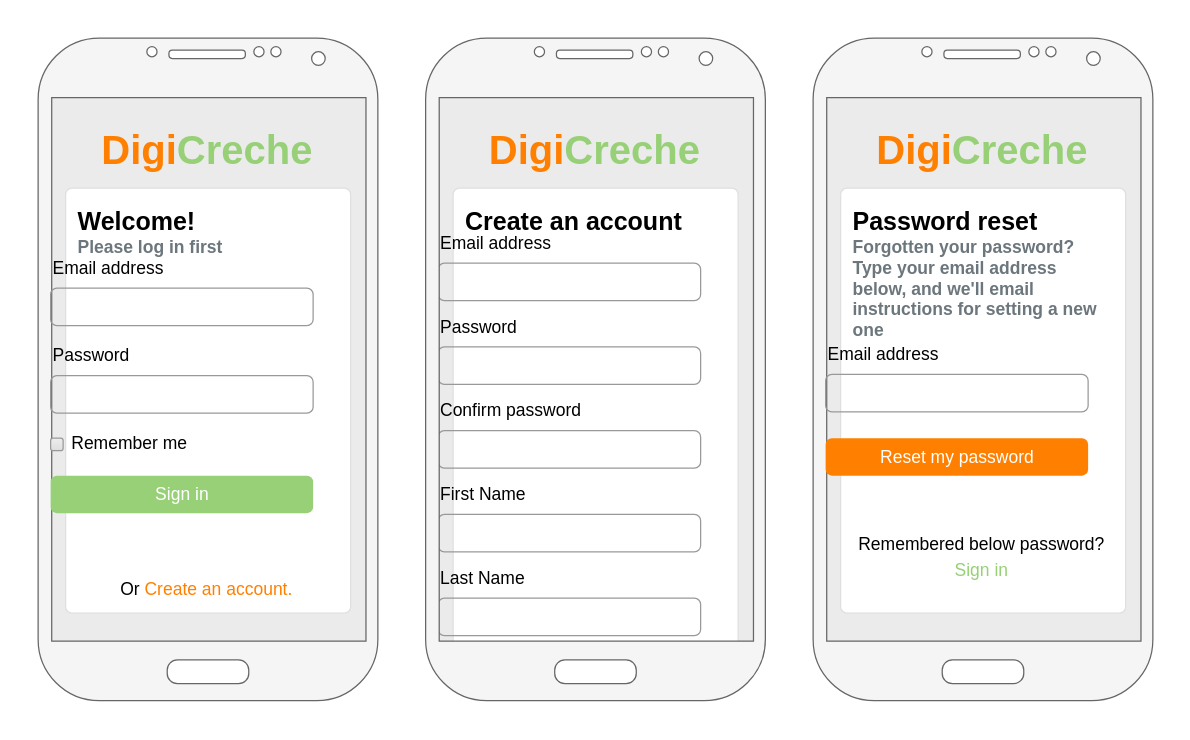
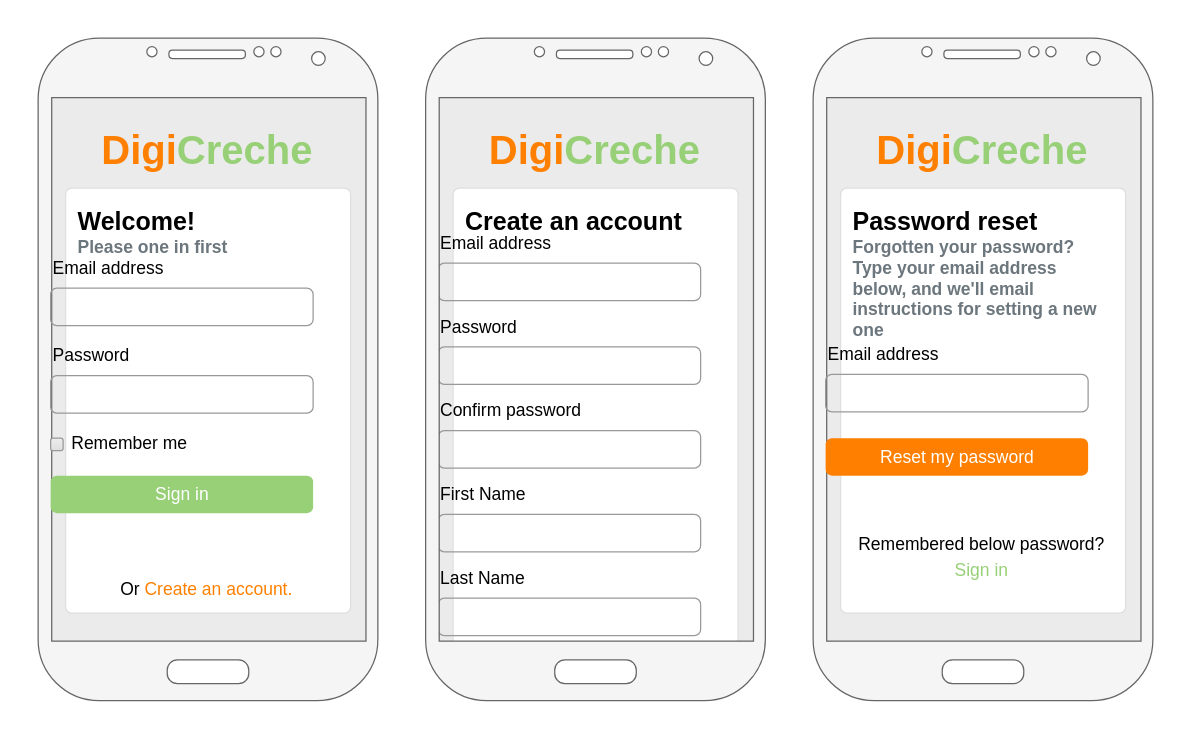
  <mxCell id="0" style=";html=1;" />
  <mxCell id="1" style=";html=1;" parent="0" />
  <mxCell id="2" value="" style="rounded=0;whiteSpace=wrap;html=1;fillColor=#FFFFFF;strokeColor=none;" parent="1" vertex="1"><mxGeometry width="910" height="550" as="geometry" x="20" y="20" /></mxCell>
  <mxCell id="3" value="" style="rounded=0;whiteSpace=wrap;html=1;shadow=0;sketch=0;strokeColor=#7D7D7D;fillColor=#EBEBEB;" parent="1" vertex="1"><mxGeometry x="36" y="70" width="260" height="450" as="geometry" /></mxCell>
  <mxCell id="4" value="" style="verticalLabelPosition=bottom;verticalAlign=top;html=1;shadow=0;strokeWidth=1;shape=mxgraph.android.phone2;fillColor=#f5f5f5;strokeColor=#666666;fontColor=#333333;sketch=0;" parent="1" vertex="1"><mxGeometry x="30" y="30" width="271.79" height="530" as="geometry" /></mxCell>
- <mxCell id="5" value="&lt;b&gt;&lt;font style=&quot;font-size: 20px&quot;&gt;Welcome!&lt;/font&gt;&lt;/b&gt;&lt;font color=&quot;#6c767d&quot;&gt;&lt;b&gt;&lt;font style=&quot;font-size: 14px&quot;&gt;&lt;br style=&quot;font-size: 10px&quot;&gt;Please log in first&lt;/font&gt;&lt;/b&gt;&lt;/font&gt;" style="html=1;shadow=0;dashed=0;shape=mxgraph.bootstrap.rrect;rSize=5;strokeColor=#DFDFDF;html=1;whiteSpace=wrap;fillColor=#ffffff;fontColor=#000000;verticalAlign=top;align=left;spacing=10;fontSize=14;" parent="1" vertex="1"><mxGeometry x="52" y="150" width="228" height="340" as="geometry" /></mxCell>
+ <mxCell id="5" value="&lt;b&gt;&lt;font style=&quot;font-size: 20px&quot;&gt;Welcome!&lt;/font&gt;&lt;/b&gt;&lt;font color=&quot;#6c767d&quot;&gt;&lt;b&gt;&lt;font style=&quot;font-size: 14px&quot;&gt;&lt;br style=&quot;font-size: 10px&quot;&gt;Please one in first&lt;/font&gt;&lt;/b&gt;&lt;/font&gt;" style="html=1;shadow=0;dashed=0;shape=mxgraph.bootstrap.rrect;rSize=5;strokeColor=#DFDFDF;html=1;whiteSpace=wrap;fillColor=#ffffff;fontColor=#000000;verticalAlign=top;align=left;spacing=10;fontSize=14;" parent="1" vertex="1"><mxGeometry x="52" y="150" width="228" height="340" as="geometry" /></mxCell>
  <mxCell id="6" value="&lt;font style=&quot;font-size: 14px&quot;&gt;&lt;font color=&quot;#000000&quot; style=&quot;font-size: 14px&quot;&gt;Or&lt;/font&gt; &lt;font color=&quot;#ff8000&quot; style=&quot;font-size: 14px&quot;&gt;Create an account.&lt;/font&gt;&lt;/font&gt;" style="html=1;shadow=0;dashed=0;shape=mxgraph.bootstrap.rrect;rSize=5;strokeColor=none;strokeWidth=1;fillColor=none;fontColor=#0085FC;whiteSpace=wrap;align=center;verticalAlign=middle;spacingLeft=0;fontStyle=0;fontSize=16;spacing=5;rounded=1;sketch=0;" parent="1" vertex="1"><mxGeometry x="60" y="460" width="210" height="20" as="geometry" /></mxCell>
  <mxCell id="7" value="Email address" style="fillColor=none;strokeColor=none;align=left;fontSize=14;" parent="1" vertex="1"><mxGeometry width="210" height="40" relative="1" as="geometry"><mxPoint x="40" y="193" as="offset" /></mxGeometry></mxCell>
  <mxCell id="8" value="" style="html=1;shadow=0;dashed=0;shape=mxgraph.bootstrap.rrect;rSize=5;fillColor=none;strokeColor=#999999;align=left;spacing=15;fontSize=14;fontColor=#6C767D;" parent="1" vertex="1"><mxGeometry width="210" height="30" relative="1" as="geometry"><mxPoint x="40" y="230" as="offset" /></mxGeometry></mxCell>
  <mxCell id="9" value="Password" style="fillColor=none;strokeColor=none;align=left;fontSize=14;" parent="1" vertex="1"><mxGeometry width="210" height="40" relative="1" as="geometry"><mxPoint x="40" y="263" as="offset" /></mxGeometry></mxCell>
  <mxCell id="10" value="" style="html=1;shadow=0;dashed=0;shape=mxgraph.bootstrap.rrect;rSize=5;fillColor=none;strokeColor=#999999;align=left;spacing=15;fontSize=14;fontColor=#6C767D;" parent="1" vertex="1"><mxGeometry width="210" height="30" relative="1" as="geometry"><mxPoint x="40" y="300" as="offset" /></mxGeometry></mxCell>
  <mxCell id="11" value="Remember me" style="html=1;shadow=0;dashed=0;shape=mxgraph.bootstrap.rrect;rSize=2;fillColor=#EDEDED;strokeColor=#999999;align=left;fontSize=14;fontColor=#000000;labelPosition=right;verticalLabelPosition=middle;verticalAlign=middle;spacingLeft=5;spacingTop=-2;gradientColor=#DEDEDE;" parent="1" vertex="1"><mxGeometry width="10" height="10" relative="1" as="geometry"><mxPoint x="40" y="350" as="offset" /></mxGeometry></mxCell>
  <mxCell id="12" value="Sign in" style="html=1;shadow=0;dashed=0;shape=mxgraph.bootstrap.rrect;rSize=5;strokeColor=none;align=center;fontSize=14;fontColor=#FFFFFF;fillColor=#97D077;" parent="1" vertex="1"><mxGeometry width="210" height="30" relative="1" as="geometry"><mxPoint x="40" y="380" as="offset" /></mxGeometry></mxCell>
  <mxCell id="13" value="&lt;font style=&quot;font-size: 32px&quot;&gt;&lt;font color=&quot;#ff8000&quot; style=&quot;font-size: 32px&quot;&gt;Digi&lt;/font&gt;&lt;font color=&quot;#97d077&quot; style=&quot;font-size: 32px&quot;&gt;Creche&lt;/font&gt;&lt;/font&gt;" style="text;strokeColor=none;fillColor=none;html=1;fontSize=24;fontStyle=1;verticalAlign=middle;align=center;rounded=1;shadow=1;sketch=0;" parent="1" vertex="1"><mxGeometry x="50" y="100" width="230" height="40" as="geometry" /></mxCell>
  <mxCell id="14" value="" style="rounded=0;whiteSpace=wrap;html=1;shadow=0;sketch=0;strokeColor=#7D7D7D;fillColor=#EBEBEB;" parent="1" vertex="1"><mxGeometry x="346" y="70" width="260" height="450" as="geometry" /></mxCell>
  <mxCell id="15" value="&lt;span style=&quot;font-size: 20px&quot;&gt;&lt;b&gt;Create an account&lt;/b&gt;&lt;/span&gt;" style="html=1;shadow=0;dashed=0;shape=mxgraph.bootstrap.rrect;rSize=5;strokeColor=#DFDFDF;html=1;whiteSpace=wrap;fillColor=#ffffff;fontColor=#000000;verticalAlign=top;align=left;spacing=10;fontSize=14;" parent="1" vertex="1"><mxGeometry x="362" y="150" width="228" height="390" as="geometry" /></mxCell>
  <mxCell id="16" value="Email address" style="fillColor=none;strokeColor=none;align=left;fontSize=14;" parent="1" vertex="1"><mxGeometry width="210" height="40" relative="1" as="geometry"><mxPoint x="350" y="173" as="offset" /></mxGeometry></mxCell>
  <mxCell id="17" value="" style="html=1;shadow=0;dashed=0;shape=mxgraph.bootstrap.rrect;rSize=5;fillColor=none;strokeColor=#999999;align=left;spacing=15;fontSize=14;fontColor=#6C767D;" parent="1" vertex="1"><mxGeometry width="210" height="30" relative="1" as="geometry"><mxPoint x="350" y="210" as="offset" /></mxGeometry></mxCell>
  <mxCell id="18" value="Password" style="fillColor=none;strokeColor=none;align=left;fontSize=14;" parent="1" vertex="1"><mxGeometry width="210" height="40" relative="1" as="geometry"><mxPoint x="350" y="240" as="offset" /></mxGeometry></mxCell>
  <mxCell id="19" value="" style="html=1;shadow=0;dashed=0;shape=mxgraph.bootstrap.rrect;rSize=5;fillColor=none;strokeColor=#999999;align=left;spacing=15;fontSize=14;fontColor=#6C767D;" parent="1" vertex="1"><mxGeometry width="210" height="30" relative="1" as="geometry"><mxPoint x="350" y="277" as="offset" /></mxGeometry></mxCell>
  <mxCell id="20" value="&lt;font style=&quot;font-size: 32px&quot;&gt;&lt;font color=&quot;#ff8000&quot; style=&quot;font-size: 32px&quot;&gt;Digi&lt;/font&gt;&lt;font color=&quot;#97d077&quot; style=&quot;font-size: 32px&quot;&gt;Creche&lt;/font&gt;&lt;/font&gt;" style="text;strokeColor=none;fillColor=none;html=1;fontSize=24;fontStyle=1;verticalAlign=middle;align=center;rounded=1;shadow=1;sketch=0;" parent="1" vertex="1"><mxGeometry x="360" y="100" width="230" height="40" as="geometry" /></mxCell>
  <mxCell id="21" value="Confirm password" style="fillColor=none;strokeColor=none;align=left;fontSize=14;" parent="1" vertex="1"><mxGeometry width="210" height="40" relative="1" as="geometry"><mxPoint x="350" y="307" as="offset" /></mxGeometry></mxCell>
  <mxCell id="22" value="" style="html=1;shadow=0;dashed=0;shape=mxgraph.bootstrap.rrect;rSize=5;fillColor=none;strokeColor=#999999;align=left;spacing=15;fontSize=14;fontColor=#6C767D;" parent="1" vertex="1"><mxGeometry width="210" height="30" relative="1" as="geometry"><mxPoint x="350" y="344" as="offset" /></mxGeometry></mxCell>
  <mxCell id="23" value="First Name" style="fillColor=none;strokeColor=none;align=left;fontSize=14;" parent="1" vertex="1"><mxGeometry width="210" height="40" relative="1" as="geometry"><mxPoint x="350" y="374" as="offset" /></mxGeometry></mxCell>
  <mxCell id="24" value="" style="html=1;shadow=0;dashed=0;shape=mxgraph.bootstrap.rrect;rSize=5;fillColor=none;strokeColor=#999999;align=left;spacing=15;fontSize=14;fontColor=#6C767D;" parent="1" vertex="1"><mxGeometry width="210" height="30" relative="1" as="geometry"><mxPoint x="350" y="411" as="offset" /></mxGeometry></mxCell>
  <mxCell id="25" value="Last Name" style="fillColor=none;strokeColor=none;align=left;fontSize=14;" parent="1" vertex="1"><mxGeometry width="210" height="40" relative="1" as="geometry"><mxPoint x="350" y="441" as="offset" /></mxGeometry></mxCell>
  <mxCell id="26" value="" style="html=1;shadow=0;dashed=0;shape=mxgraph.bootstrap.rrect;rSize=5;fillColor=none;strokeColor=#999999;align=left;spacing=15;fontSize=14;fontColor=#6C767D;" parent="1" vertex="1"><mxGeometry width="210" height="30" relative="1" as="geometry"><mxPoint x="350" y="478" as="offset" /></mxGeometry></mxCell>
  <mxCell id="27" value="" style="verticalLabelPosition=bottom;verticalAlign=top;html=1;shadow=0;strokeWidth=1;shape=mxgraph.android.phone2;fillColor=#f5f5f5;strokeColor=#666666;fontColor=#333333;sketch=0;" parent="1" vertex="1"><mxGeometry x="340" y="30" width="271.79" height="530" as="geometry" /></mxCell>
  <mxCell id="28" value="" style="rounded=0;whiteSpace=wrap;html=1;shadow=0;sketch=0;strokeColor=#7D7D7D;fillColor=#EBEBEB;" parent="1" vertex="1"><mxGeometry x="656" y="70" width="260" height="450" as="geometry" /></mxCell>
  <mxCell id="29" value="" style="verticalLabelPosition=bottom;verticalAlign=top;html=1;shadow=0;strokeWidth=1;shape=mxgraph.android.phone2;fillColor=#f5f5f5;strokeColor=#666666;fontColor=#333333;sketch=0;" parent="1" vertex="1"><mxGeometry x="650" y="30" width="271.79" height="530" as="geometry" /></mxCell>
  <mxCell id="30" value="&lt;b&gt;&lt;font style=&quot;font-size: 20px&quot;&gt;Password reset&lt;/font&gt;&lt;/b&gt;&lt;font color=&quot;#6c767d&quot;&gt;&lt;b&gt;&lt;font style=&quot;font-size: 14px&quot;&gt;&lt;br style=&quot;font-size: 10px&quot;&gt;Forgotten your password? Type your email address below, and we'll email instructions for setting a new one&lt;/font&gt;&lt;/b&gt;&lt;/font&gt;" style="html=1;shadow=0;dashed=0;shape=mxgraph.bootstrap.rrect;rSize=5;strokeColor=#DFDFDF;html=1;whiteSpace=wrap;fillColor=#ffffff;fontColor=#000000;verticalAlign=top;align=left;spacing=10;fontSize=14;" parent="1" vertex="1"><mxGeometry x="672" y="150" width="228" height="340" as="geometry" /></mxCell>
  <mxCell id="31" value="&lt;font style=&quot;font-size: 14px ; line-height: 150%&quot;&gt;&lt;font style=&quot;font-size: 14px&quot;&gt;&lt;font color=&quot;#000000&quot;&gt;Remembered below password?&lt;/font&gt;&lt;br&gt;&lt;/font&gt;&lt;font style=&quot;font-size: 14px&quot; color=&quot;#97d077&quot;&gt;Sign in&lt;/font&gt;&lt;/font&gt;" style="html=1;shadow=0;dashed=0;shape=mxgraph.bootstrap.rrect;rSize=5;strokeColor=none;strokeWidth=1;fillColor=none;fontColor=#0085FC;whiteSpace=wrap;align=center;verticalAlign=middle;spacingLeft=0;fontStyle=0;fontSize=16;spacing=5;rounded=1;sketch=0;" parent="1" vertex="1"><mxGeometry x="680" y="420" width="210" height="50" as="geometry" /></mxCell>
  <mxCell id="32" value="Email address" style="fillColor=none;strokeColor=none;align=left;fontSize=14;" parent="1" vertex="1"><mxGeometry width="210" height="40" relative="1" as="geometry"><mxPoint x="660" y="262" as="offset" /></mxGeometry></mxCell>
  <mxCell id="33" value="" style="html=1;shadow=0;dashed=0;shape=mxgraph.bootstrap.rrect;rSize=5;fillColor=none;strokeColor=#999999;align=left;spacing=15;fontSize=14;fontColor=#6C767D;" parent="1" vertex="1"><mxGeometry width="210" height="30" relative="1" as="geometry"><mxPoint x="660" y="299" as="offset" /></mxGeometry></mxCell>
  <mxCell id="34" value="Reset my password" style="html=1;shadow=0;dashed=0;shape=mxgraph.bootstrap.rrect;rSize=5;strokeColor=none;align=center;fontSize=14;fontColor=#FFFFFF;fillColor=#FF8000;" parent="1" vertex="1"><mxGeometry width="210" height="30" relative="1" as="geometry"><mxPoint x="660" y="350" as="offset" /></mxGeometry></mxCell>
  <mxCell id="35" value="&lt;font style=&quot;font-size: 32px&quot;&gt;&lt;font color=&quot;#ff8000&quot; style=&quot;font-size: 32px&quot;&gt;Digi&lt;/font&gt;&lt;font color=&quot;#97d077&quot; style=&quot;font-size: 32px&quot;&gt;Creche&lt;/font&gt;&lt;/font&gt;" style="text;strokeColor=none;fillColor=none;html=1;fontSize=24;fontStyle=1;verticalAlign=middle;align=center;rounded=1;shadow=1;sketch=0;" parent="1" vertex="1"><mxGeometry x="670" y="100" width="230" height="40" as="geometry" /></mxCell>
